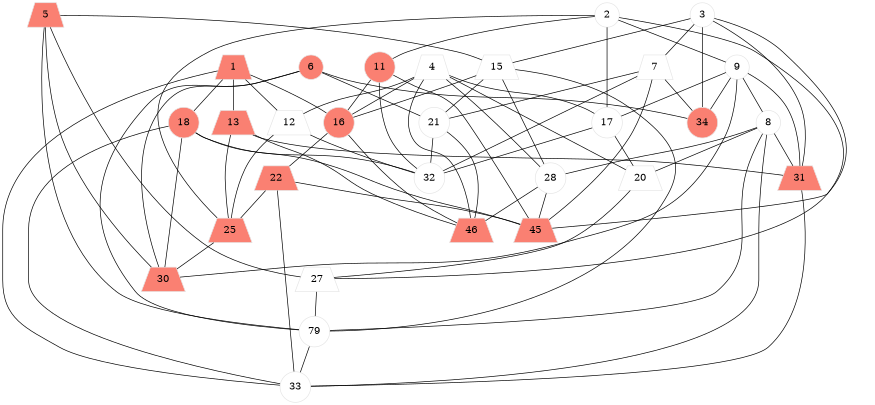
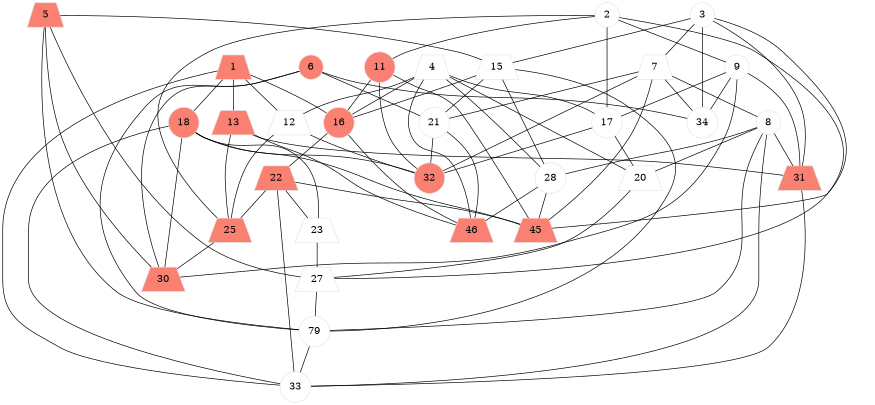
  graph {
    node [color=gray90 fillcolor=white shape=trapezium style=filled]
    1 [fillcolor=salmon super="+53"]
    12
    13 [fillcolor=salmon]
    n4 [fillcolor=salmon label=18 shape=circle super="+44"]
    16 [fillcolor=salmon shape=circle super="+48"]
    33 [shape=circle super="+42"]
    3 [shape=circle super="+36"]
    7 [super="+10"]
    15 [super="+18"]
    31 [fillcolor=salmon super="+37"]
-   34 [fillcolor=salmon shape=circle]
+   34 [shape=circle]
    45 [fillcolor=salmon super="+51"]
    25 [fillcolor=salmon super="+52"]
-   32 [shape=circle super="+47"]
+   32 [fillcolor=salmon shape=circle super="+47"]
    46 [fillcolor=salmon super="+54"]
    30 [fillcolor=salmon super="+41"]
+   23
    22 [fillcolor=salmon super="+56"]
    2 [shape=circle super="+19"]
    9 [shape=circle super="+39"]
    11 [fillcolor=salmon shape=circle]
    17 [shape=circle super="+50"]
    27 [super="+40"]
    20 [super="+26"]
    n25 [label=79 shape=circle super="+49"]
    21 [shape=circle super="+38"]
    8 [shape=circle super="+35"]
    28 [shape=circle super="+55"]
    4 [super="+24"]
    5 [fillcolor=salmon]
    6 [fillcolor=salmon shape=circle]
    1 -- 12
    1 -- 13
    1 -- n4
    1 -- 16
    1 -- 33
    12 -- 25
    12 -- 32
    13 -- 31
    13 -- 25
    13 -- 46
    n4 -- 33
    n4 -- 45
    n4 -- 32
    n4 -- 30
+   n4 -- 23
    16 -- 46
    16 -- 22
    3 -- 7
    3 -- 15
    3 -- 31
    3 -- 34
    3 -- 45
    7 -- 34
    7 -- 45
    7 -- 32
    7 -- 21
-   9 -- 8
+   7 -- 8
    15 -- 16
    15 -- n25
    15 -- 21
    15 -- 28
    31 -- 33
    25 -- 30
+   23 -- 27
    22 -- 33
    22 -- 45
    22 -- 25
+   22 -- 23 [weight=2]
    2 -- 25
    2 -- 9
    2 -- 11
    2 -- 17 [weight=2]
    2 -- 27
    9 -- 31 [weight=2]
    9 -- 34
    9 -- 30
    9 -- 17
    11 -- 16
    11 -- 45
    11 -- 32
    17 -- 32
    17 -- 20
    27 -- n25
    20 -- 27
    n25 -- 33
    21 -- 32
    21 -- 46
    8 -- 33
    8 -- 31
    8 -- 20
    8 -- n25
    8 -- 28
    28 -- 45
    28 -- 46 [weight=2]
    4 -- 12
    4 -- 16
    4 -- 46
    4 -- 17
    4 -- 20
    4 -- 28
    5 -- 15
    5 -- 30
    5 -- 27
    5 -- n25
    6 -- 34
    6 -- 30
    6 -- n25
    6 -- 21
  }
